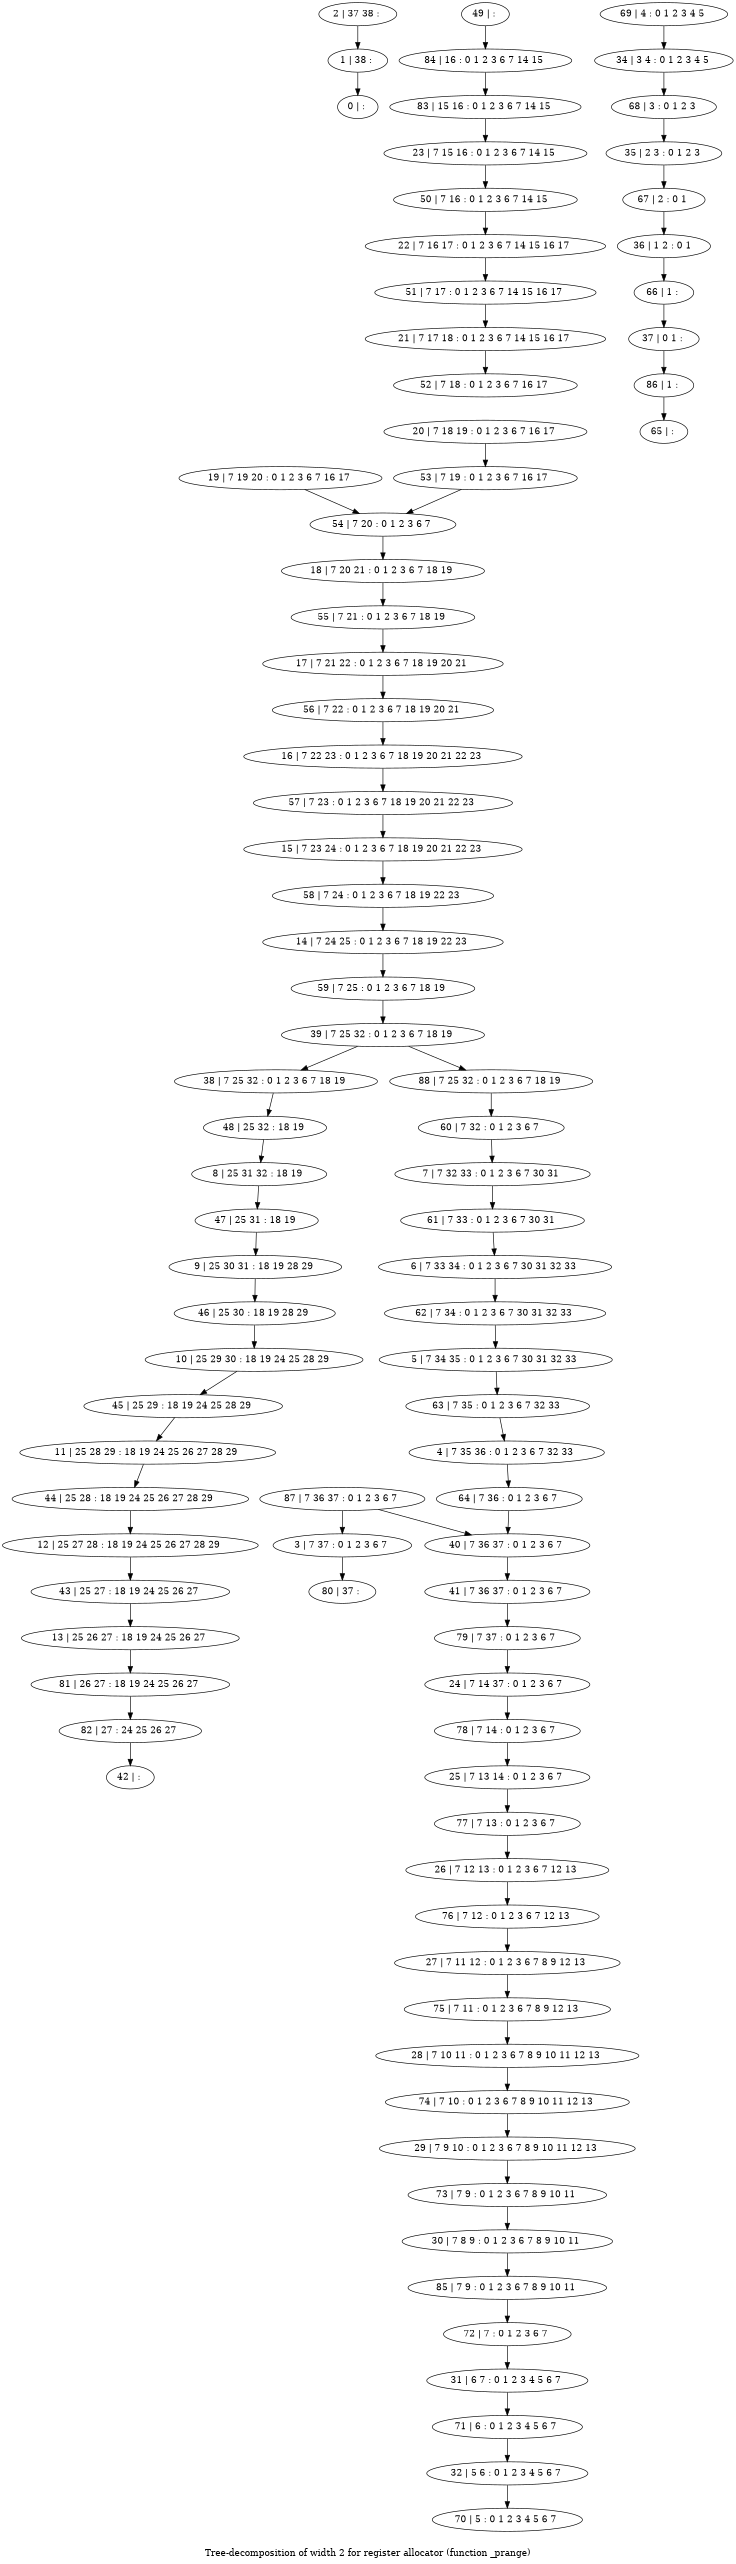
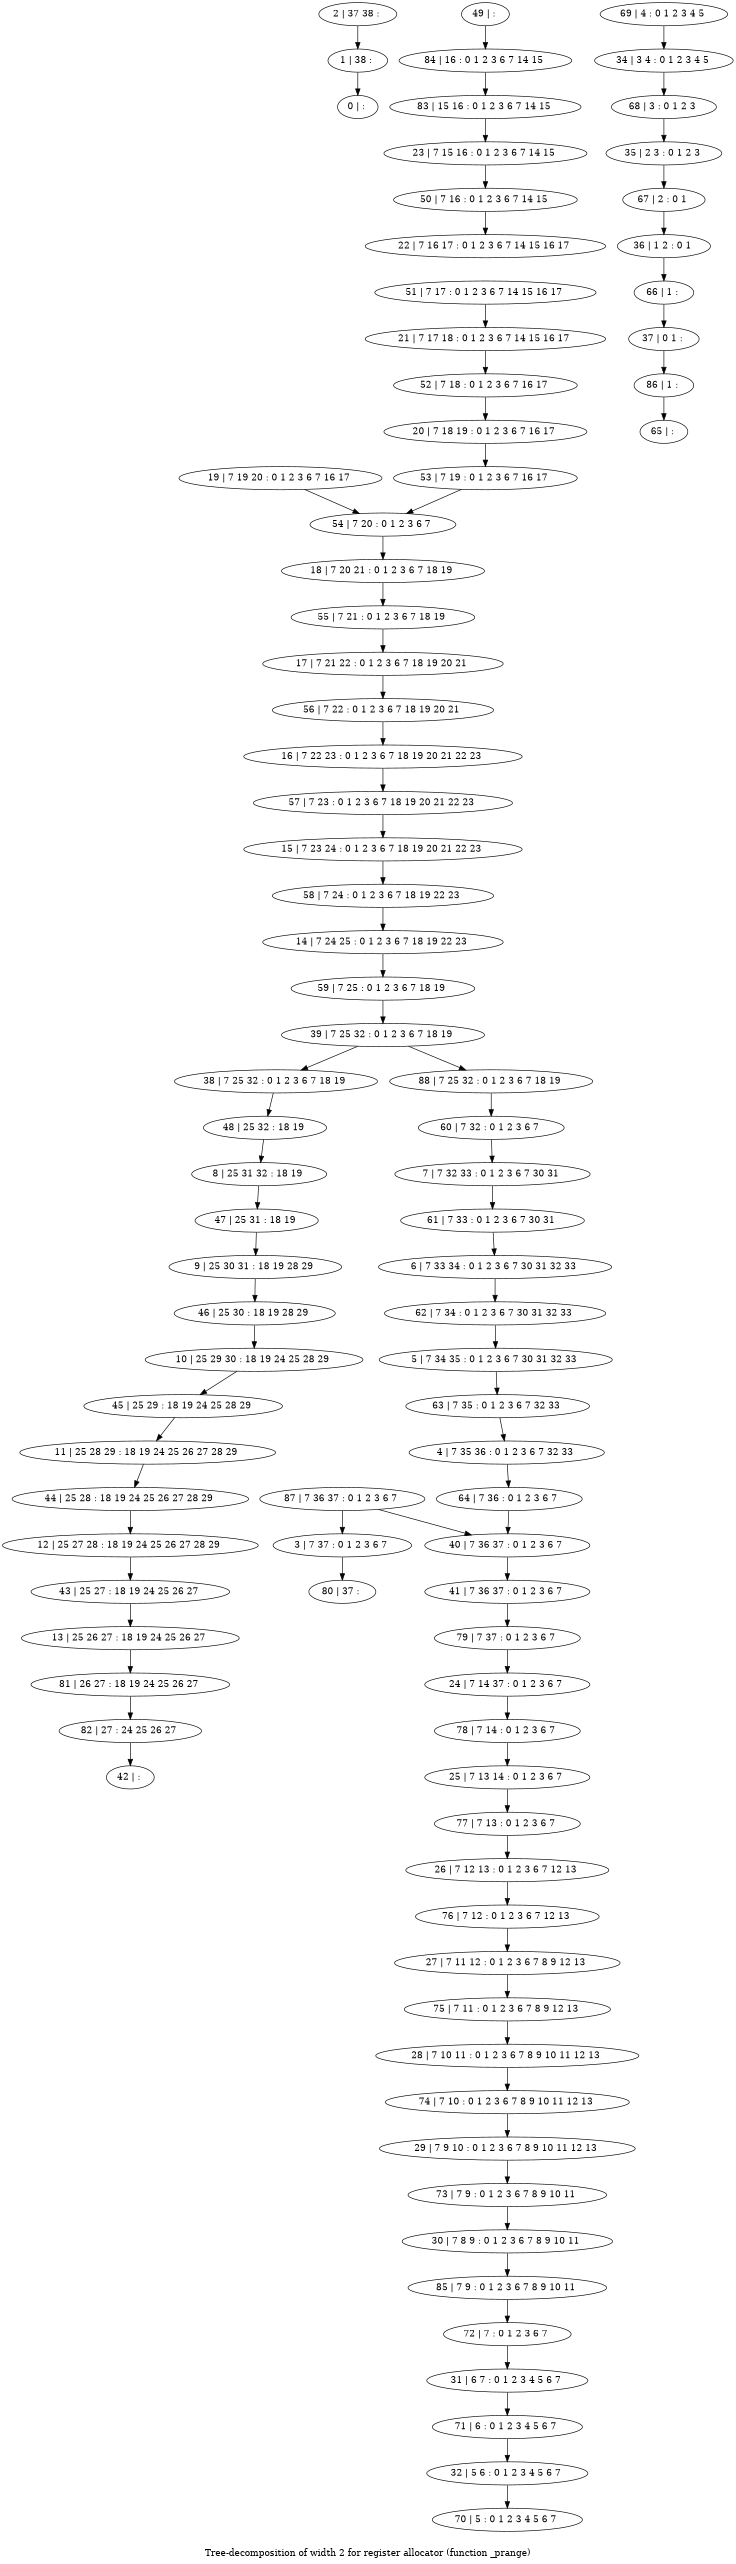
  digraph {
    label="Tree-decomposition of width 2 for register allocator (function _prange)"
    n1 [label="0 | : "]
    n2 [label="1 | 38 : "]
    n3 [label="2 | 37 38 : "]
    n4 [label="3 | 7 37 : 0 1 2 3 6 7 "]
    n5 [label="80 | 37 : "]
    n6 [label="4 | 7 35 36 : 0 1 2 3 6 7 32 33 "]
    n7 [label="64 | 7 36 : 0 1 2 3 6 7 "]
    n8 [label="40 | 7 36 37 : 0 1 2 3 6 7 "]
    n9 [label="5 | 7 34 35 : 0 1 2 3 6 7 30 31 32 33 "]
    n10 [label="63 | 7 35 : 0 1 2 3 6 7 32 33 "]
    n11 [label="6 | 7 33 34 : 0 1 2 3 6 7 30 31 32 33 "]
    n12 [label="62 | 7 34 : 0 1 2 3 6 7 30 31 32 33 "]
    n13 [label="7 | 7 32 33 : 0 1 2 3 6 7 30 31 "]
    n14 [label="61 | 7 33 : 0 1 2 3 6 7 30 31 "]
    n15 [label="8 | 25 31 32 : 18 19 "]
    n16 [label="47 | 25 31 : 18 19 "]
    n17 [label="9 | 25 30 31 : 18 19 28 29 "]
    n18 [label="46 | 25 30 : 18 19 28 29 "]
    n19 [label="10 | 25 29 30 : 18 19 24 25 28 29 "]
    n20 [label="45 | 25 29 : 18 19 24 25 28 29 "]
    n21 [label="11 | 25 28 29 : 18 19 24 25 26 27 28 29 "]
    n22 [label="44 | 25 28 : 18 19 24 25 26 27 28 29 "]
    n23 [label="12 | 25 27 28 : 18 19 24 25 26 27 28 29 "]
    n24 [label="43 | 25 27 : 18 19 24 25 26 27 "]
    n25 [label="13 | 25 26 27 : 18 19 24 25 26 27 "]
    n26 [label="81 | 26 27 : 18 19 24 25 26 27 "]
    n27 [label="82 | 27 : 24 25 26 27 "]
    n28 [label="14 | 7 24 25 : 0 1 2 3 6 7 18 19 22 23 "]
    n29 [label="59 | 7 25 : 0 1 2 3 6 7 18 19 "]
    n30 [label="39 | 7 25 32 : 0 1 2 3 6 7 18 19 "]
    n31 [label="15 | 7 23 24 : 0 1 2 3 6 7 18 19 20 21 22 23 "]
    n32 [label="58 | 7 24 : 0 1 2 3 6 7 18 19 22 23 "]
    n33 [label="16 | 7 22 23 : 0 1 2 3 6 7 18 19 20 21 22 23 "]
    n34 [label="57 | 7 23 : 0 1 2 3 6 7 18 19 20 21 22 23 "]
    n35 [label="17 | 7 21 22 : 0 1 2 3 6 7 18 19 20 21 "]
    n36 [label="56 | 7 22 : 0 1 2 3 6 7 18 19 20 21 "]
    n37 [label="18 | 7 20 21 : 0 1 2 3 6 7 18 19 "]
    n38 [label="55 | 7 21 : 0 1 2 3 6 7 18 19 "]
    n39 [label="19 | 7 19 20 : 0 1 2 3 6 7 16 17 "]
    n40 [label="54 | 7 20 : 0 1 2 3 6 7 "]
    n41 [label="20 | 7 18 19 : 0 1 2 3 6 7 16 17 "]
    n42 [label="53 | 7 19 : 0 1 2 3 6 7 16 17 "]
    n43 [label="21 | 7 17 18 : 0 1 2 3 6 7 14 15 16 17 "]
    n44 [label="52 | 7 18 : 0 1 2 3 6 7 16 17 "]
    n45 [label="22 | 7 16 17 : 0 1 2 3 6 7 14 15 16 17 "]
    n46 [label="51 | 7 17 : 0 1 2 3 6 7 14 15 16 17 "]
    n47 [label="23 | 7 15 16 : 0 1 2 3 6 7 14 15 "]
    n48 [label="50 | 7 16 : 0 1 2 3 6 7 14 15 "]
    n49 [label="24 | 7 14 37 : 0 1 2 3 6 7 "]
    n50 [label="78 | 7 14 : 0 1 2 3 6 7 "]
    n51 [label="25 | 7 13 14 : 0 1 2 3 6 7 "]
    n52 [label="77 | 7 13 : 0 1 2 3 6 7 "]
    n53 [label="26 | 7 12 13 : 0 1 2 3 6 7 12 13 "]
    n54 [label="76 | 7 12 : 0 1 2 3 6 7 12 13 "]
    n55 [label="27 | 7 11 12 : 0 1 2 3 6 7 8 9 12 13 "]
    n56 [label="75 | 7 11 : 0 1 2 3 6 7 8 9 12 13 "]
    n57 [label="28 | 7 10 11 : 0 1 2 3 6 7 8 9 10 11 12 13 "]
    n58 [label="74 | 7 10 : 0 1 2 3 6 7 8 9 10 11 12 13 "]
    n59 [label="29 | 7 9 10 : 0 1 2 3 6 7 8 9 10 11 12 13 "]
    n60 [label="73 | 7 9 : 0 1 2 3 6 7 8 9 10 11 "]
    n61 [label="30 | 7 8 9 : 0 1 2 3 6 7 8 9 10 11 "]
    n62 [label="85 | 7 9 : 0 1 2 3 6 7 8 9 10 11 "]
    n63 [label="72 | 7 : 0 1 2 3 6 7 "]
    n64 [label="31 | 6 7 : 0 1 2 3 4 5 6 7 "]
    n65 [label="71 | 6 : 0 1 2 3 4 5 6 7 "]
    n66 [label="32 | 5 6 : 0 1 2 3 4 5 6 7 "]
    n67 [label="70 | 5 : 0 1 2 3 4 5 6 7 "]
    n68 [label="69 | 4 : 0 1 2 3 4 5 "]
    n69 [label="34 | 3 4 : 0 1 2 3 4 5 "]
    n70 [label="68 | 3 : 0 1 2 3 "]
    n71 [label="35 | 2 3 : 0 1 2 3 "]
    n72 [label="67 | 2 : 0 1 "]
    n73 [label="36 | 1 2 : 0 1 "]
    n74 [label="66 | 1 : "]
    n75 [label="37 | 0 1 : "]
    n76 [label="86 | 1 : "]
    n77 [label="65 | : "]
    n78 [label="38 | 7 25 32 : 0 1 2 3 6 7 18 19 "]
    n79 [label="48 | 25 32 : 18 19 "]
    n80 [label="88 | 7 25 32 : 0 1 2 3 6 7 18 19 "]
    n81 [label="60 | 7 32 : 0 1 2 3 6 7 "]
    n82 [label="41 | 7 36 37 : 0 1 2 3 6 7 "]
    n83 [label="79 | 7 37 : 0 1 2 3 6 7 "]
    n84 [label="87 | 7 36 37 : 0 1 2 3 6 7 "]
    n85 [label="42 | : "]
    n86 [label="49 | : "]
    n87 [label="84 | 16 : 0 1 2 3 6 7 14 15 "]
    n88 [label="83 | 15 16 : 0 1 2 3 6 7 14 15 "]
    n2 -> n1
    n3 -> n2
    n4 -> n5
    n6 -> n7
    n7 -> n8
    n8 -> n82
    n9 -> n10
    n10 -> n6
    n11 -> n12
    n12 -> n9
    n13 -> n14
    n14 -> n11
    n15 -> n16
    n16 -> n17
    n17 -> n18
    n18 -> n19
    n19 -> n20
    n20 -> n21
    n21 -> n22
    n22 -> n23
    n23 -> n24
    n24 -> n25
    n25 -> n26
    n26 -> n27
    n27 -> n85
    n28 -> n29
    n29 -> n30
    n30 -> n78
    n30 -> n80
    n31 -> n32
    n32 -> n28
    n33 -> n34
    n34 -> n31
    n35 -> n36
    n36 -> n33
    n37 -> n38
    n38 -> n35
    n39 -> n40
    n40 -> n37
    n41 -> n42
    n42 -> n40
    n43 -> n44
-   n45 -> n46
+   n44 -> n41
    n46 -> n43
    n47 -> n48
    n48 -> n45
    n49 -> n50
    n50 -> n51
    n51 -> n52
    n52 -> n53
    n53 -> n54
    n54 -> n55
    n55 -> n56
    n56 -> n57
    n57 -> n58
    n58 -> n59
    n59 -> n60
    n60 -> n61
    n61 -> n62
    n62 -> n63
    n63 -> n64
    n64 -> n65
    n65 -> n66
    n66 -> n67
    n68 -> n69
    n69 -> n70
    n70 -> n71
    n71 -> n72
    n72 -> n73
    n73 -> n74
    n74 -> n75
    n75 -> n76
    n76 -> n77
    n78 -> n79
    n79 -> n15
    n80 -> n81
    n81 -> n13
    n82 -> n83
    n83 -> n49
    n84 -> n4
    n84 -> n8
    n86 -> n87
    n87 -> n88
    n88 -> n47
  }
